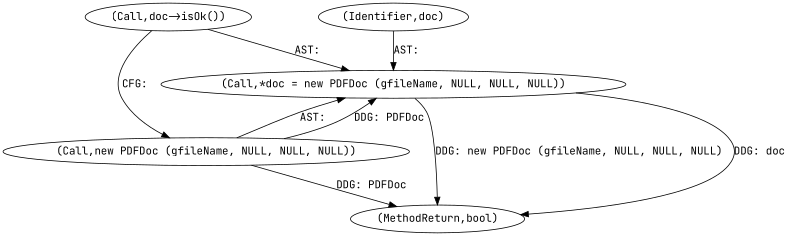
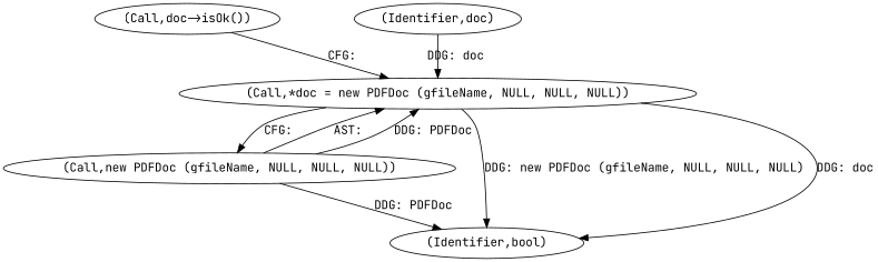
  digraph {
    fontname="JetBrains Mono"
    node [fontname="JetBrains Mono"]
    edge [fontname="JetBrains Mono"]
    n1 [label="(Call,*doc = new PDFDoc (gfileName, NULL, NULL, NULL))"]
    n2 [label="(Call,new PDFDoc (gfileName, NULL, NULL, NULL))"]
-   n3 [label="(MethodReturn,bool)"]
+   n3 [label="(Identifier,bool)"]
    n4 [label="(Call,doc->isOk())"]
    n5 [label="(Identifier,doc)"]
-   n4 -> n2 [label="CFG: "]
+   n1 -> n2 [label="CFG: "]
    n1 -> n3 [label="DDG: doc"]
    n1 -> n3 [label="DDG: new PDFDoc (gfileName, NULL, NULL, NULL)"]
    n2 -> n1 [label="AST: "]
    n2 -> n1 [label="DDG: PDFDoc"]
    n2 -> n3 [label="DDG: PDFDoc"]
-   n4 -> n1 [label="AST: "]
-   n5 -> n1 [label="AST: "]
+   n4 -> n1 [label="CFG: "]
+   n5 -> n1 [label="DDG: doc"]
  }
